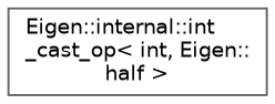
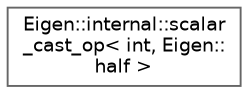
  digraph {
    rankdir=LR
-   n1 [color=grey40 fillcolor=white fontname=Helvetica fontsize=10 height=0.2 label="Eigen::internal::int\l_cast_op\< int, Eigen::\lhalf \>" shape=box style=filled width=0.4]
+   n1 [color=grey40 fillcolor=white fontname=Helvetica fontsize=10 height=0.2 label="Eigen::internal::scalar\l_cast_op\< int, Eigen::\lhalf \>" shape=box style=filled width=0.4]
  }
